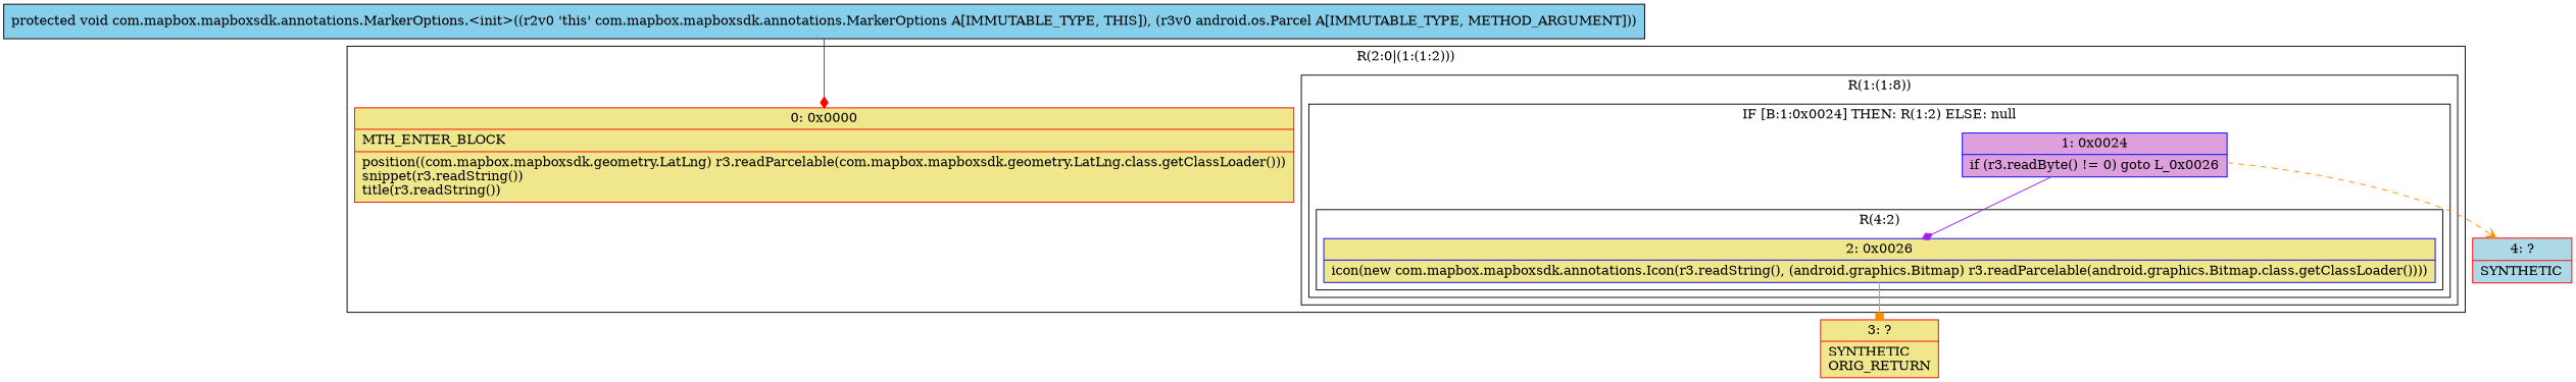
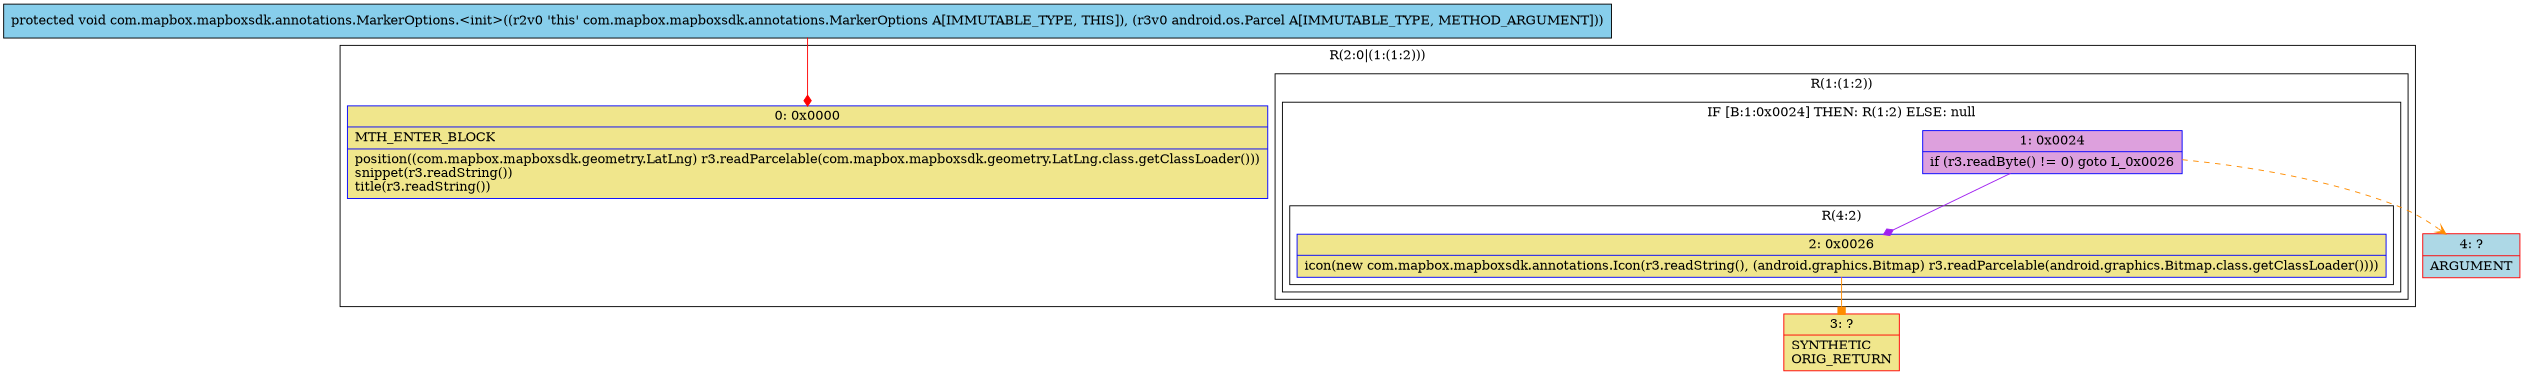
  digraph {
    node [color=blue fillcolor=khaki shape=record style=filled]
    edge [arrowhead=diamond color=darkorange]
    n1 [label="{2\:\ 0x0026|icon(new com.mapbox.mapboxsdk.annotations.Icon(r3.readString(), (android.graphics.Bitmap) r3.readParcelable(android.graphics.Bitmap.class.getClassLoader())))\l}"]
    n2 [fillcolor=plum label="{1\:\ 0x0024|if (r3.readByte() != 0) goto L_0x0026\l}"]
-   n3 [color=red label="{0\:\ 0x0000|MTH_ENTER_BLOCK\l|position((com.mapbox.mapboxsdk.geometry.LatLng) r3.readParcelable(com.mapbox.mapboxsdk.geometry.LatLng.class.getClassLoader()))\lsnippet(r3.readString())\ltitle(r3.readString())\l}"]
+   n3 [label="{0\:\ 0x0000|MTH_ENTER_BLOCK\l|position((com.mapbox.mapboxsdk.geometry.LatLng) r3.readParcelable(com.mapbox.mapboxsdk.geometry.LatLng.class.getClassLoader()))\lsnippet(r3.readString())\ltitle(r3.readString())\l}"]
    n4 [color=red label="{3\:\ ?|SYNTHETIC\lORIG_RETURN\l}"]
-   n5 [color=red fillcolor=lightblue label="{4\:\ ?|SYNTHETIC\l}"]
+   n5 [color=red fillcolor=lightblue label="{4\:\ ?|ARGUMENT\l}"]
    n6 [fillcolor=skyblue label="{protected void com.mapbox.mapboxsdk.annotations.MarkerOptions.\<init\>((r2v0 'this' com.mapbox.mapboxsdk.annotations.MarkerOptions A[IMMUTABLE_TYPE, THIS]), (r3v0 android.os.Parcel A[IMMUTABLE_TYPE, METHOD_ARGUMENT])) }" color=""]
    subgraph cluster_1 {
      label="R(2:0|(1:(1:2)))"
      n3
      subgraph cluster_2 {
-       label="R(1:(1:8))"
+       label="R(1:(1:2))"
        subgraph cluster_3 {
          label="IF [B:1:0x0024] THEN: R(1:2) ELSE: null"
          n2
          subgraph cluster_4 {
            label="R(4:2)"
            n1
          }
        }
      }
    }
    n1 -> n4 [arrowhead=box]
    n2 -> n1 [color=purple]
    n2 -> n5 [arrowhead=vee style=dashed]
    n6 -> n3 [color=red]
  }
